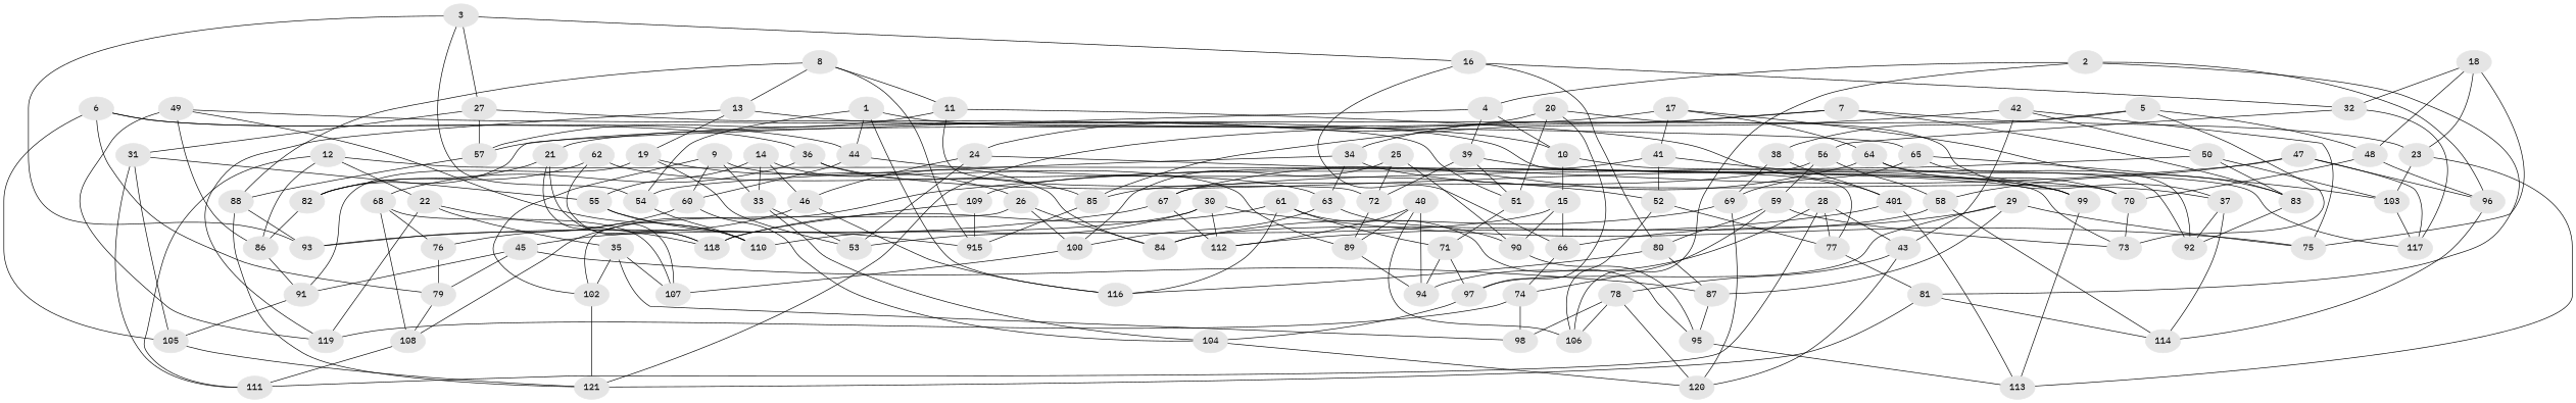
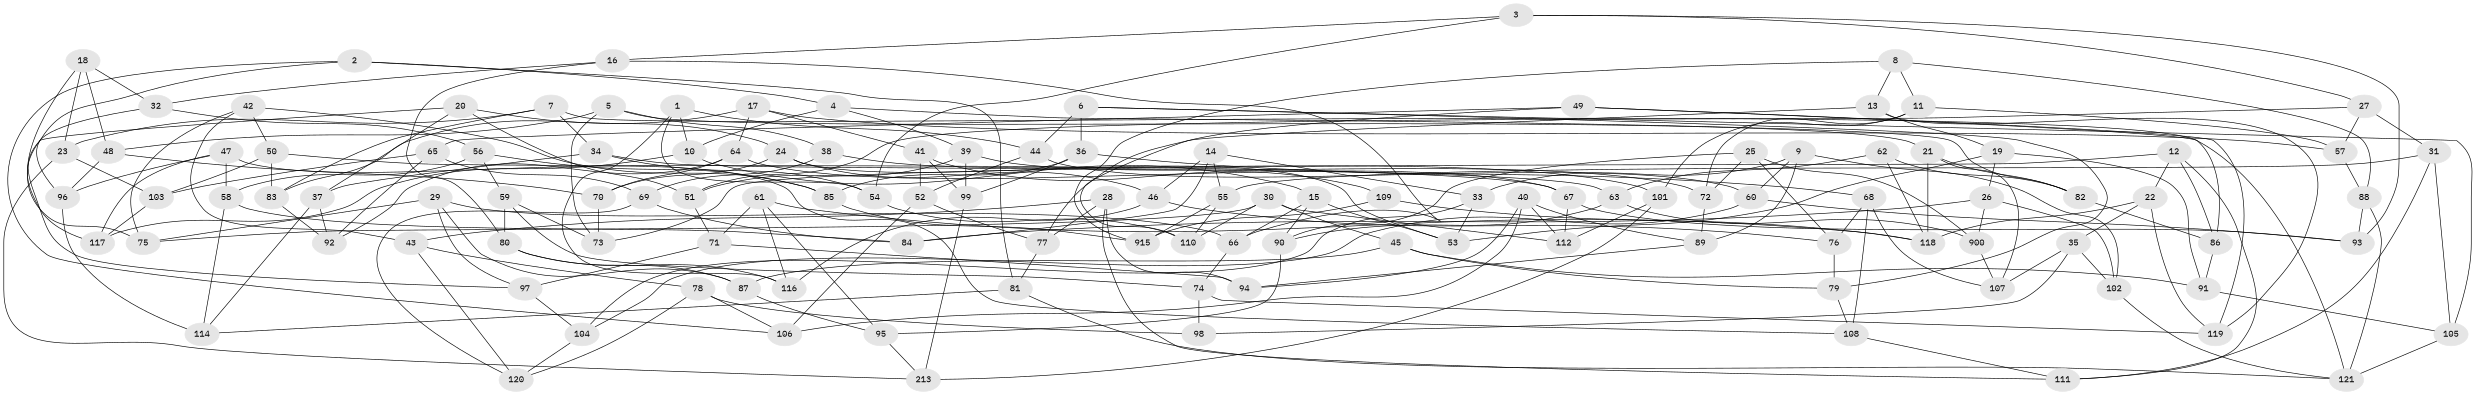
  graph {
    fontname="IBM Plex Mono"
    node [color=gray90 fontname="IBM Plex Mono" style=filled]
    edge [fontname="IBM Plex Mono"]
    1
    10
    44
    54
    116
    15
    117
    60
    52
    110
    2
    4
    81
    96
    106
    39
    82
    121
    114
    3
    16
    27
    93
    66
    32
    80
    57
    51
    31
    72
    99
    86
    5
    21
    38
    48
    73
    107
    118
-   101 [label=401]
+   101
    69
    70
    6
    36
    79
    105
    68
    85
    108
    7
    23
    34
    83
    103
-   113
+   113 [label=213]
    37
    63
    92
    8
    11
    13
    88
    n63 [label=915]
    19
    77
    119
    9
    33
    89
    102
    53
    104
    94
    90
    112
    12
    22
    111
    35
    91
    26
    14
    46
    55
    84
    76
    74
    95
    56
    87
    17
    41
    64
    109
    67
    18
    75
-   100
+   100 [label=900]
    20
    24
    97
    71
    98
    25
    28
    43
    78
    120
    29
    30
    45
    58
    59
    62
    40
    42
    50
    47
    49
    65
    61
    1 -- 10
    1 -- 44
    1 -- 54
    1 -- 116
    10 -- 15
    10 -- 117
    44 -- 60
    44 -- 52
    54 -- 110
    15 -- 66
    15 -- 53
    15 -- 90
    60 -- 93
    60 -- 104
    52 -- 106
    52 -- 77
    2 -- 4
    2 -- 81
    2 -- 96
    2 -- 106
    4 -- 10
    4 -- 39
    4 -- 82
    81 -- 121
    81 -- 114
    96 -- 114
    39 -- 51
    39 -- 72
    39 -- 99
    82 -- 86
    3 -- 54
    3 -- 16
    3 -- 27
    3 -- 93
    16 -- 66
    16 -- 32
    16 -- 80
    27 -- 57
    27 -- 51
    27 -- 31
    66 -- 74
    32 -- 117
    32 -- 56
    80 -- 116
    80 -- 87
    57 -- 88
    51 -- 71
    31 -- 105
    31 -- 111
    31 -- 55
    72 -- 89
    99 -- 113
    86 -- 91
    5 -- 21
    5 -- 38
    5 -- 48
    5 -- 73
    21 -- 82
    21 -- 107
    21 -- 118
    38 -- 101
    38 -- 69
    48 -- 96
    48 -- 70
    101 -- 113
    101 -- 112
    69 -- 84
    69 -- 120
    70 -- 73
    6 -- 44
    6 -- 36
    6 -- 79
    6 -- 105
    36 -- 99
    36 -- 68
    36 -- 85
    79 -- 108
    105 -- 121
    68 -- 107
    68 -- 108
    68 -- 76
    85 -- n63
    108 -- 111
    7 -- 121
    7 -- 23
    7 -- 34
    7 -- 83
    23 -- 103
    23 -- 113
    34 -- 54
    34 -- 37
    34 -- 63
    83 -- 92
    103 -- 117
    37 -- 114
    37 -- 92
    63 -- 90
    63 -- 100
    8 -- 11
    8 -- 13
    8 -- 88
    8 -- n63
    11 -- 57
    11 -- 72
    11 -- 101
    13 -- 19
    13 -- 77
    13 -- 119
    88 -- 121
    88 -- 93
    19 -- 53
    19 -- 91
    19 -- 26
    77 -- 81
    9 -- 60
    9 -- 33
    9 -- 89
    9 -- 102
    33 -- 53
    33 -- 104
    89 -- 94
    102 -- 121
    104 -- 120
    90 -- 95
    12 -- 86
    12 -- 73
    12 -- 22
    12 -- 111
    22 -- 118
    22 -- 119
    22 -- 35
    35 -- 107
    35 -- 102
    35 -- 98
    91 -- 105
    26 -- 102
    26 -- 84
    26 -- 100
    14 -- 33
    14 -- 46
    14 -- 55
    14 -- 84
    46 -- 116
    46 -- 76
    55 -- 110
    55 -- n63
    76 -- 79
    74 -- 119
    74 -- 98
    95 -- 113
    56 -- 85
    56 -- 58
    56 -- 59
    87 -- 95
    17 -- 57
    17 -- 83
    17 -- 41
    17 -- 64
    41 -- 52
    41 -- 99
    41 -- 109
    64 -- 70
    64 -- 92
    64 -- 67
    109 -- 118
    109 -- n63
    67 -- 93
    67 -- 112
    18 -- 32
    18 -- 48
    18 -- 23
    18 -- 75
    100 -- 107
    20 -- 51
    20 -- 37
    20 -- 24
    20 -- 97
    24 -- 70
    24 -- 53
    24 -- 46
    97 -- 104
    71 -- 94
    71 -- 97
    25 -- 72
    25 -- 90
+   25 -- 76
    25 -- 100
    28 -- 77
    28 -- 94
    28 -- 111
    28 -- 43
    43 -- 78
    43 -- 120
    78 -- 106
    78 -- 98
    78 -- 120
    29 -- 66
    29 -- 87
    29 -- 75
    29 -- 97
    30 -- 110
    30 -- 112
    30 -- 75
    30 -- 45
    45 -- 79
    45 -- 91
    45 -- 87
    58 -- 114
    58 -- 84
    59 -- 80
    59 -- 73
    59 -- 74
    62 -- 82
    62 -- 118
    62 -- 63
    40 -- 106
    40 -- 89
    40 -- 94
    40 -- 112
    42 -- 85
    42 -- 75
    42 -- 43
    42 -- 50
    50 -- 83
    50 -- 103
    50 -- 67
    47 -- 117
    47 -- 96
    47 -- 108
    47 -- 58
    49 -- 110
    49 -- 86
    49 -- 119
    49 -- 65
    65 -- 69
    65 -- 103
    65 -- 92
    61 -- 116
    61 -- 118
    61 -- 95
    61 -- 71
  }
